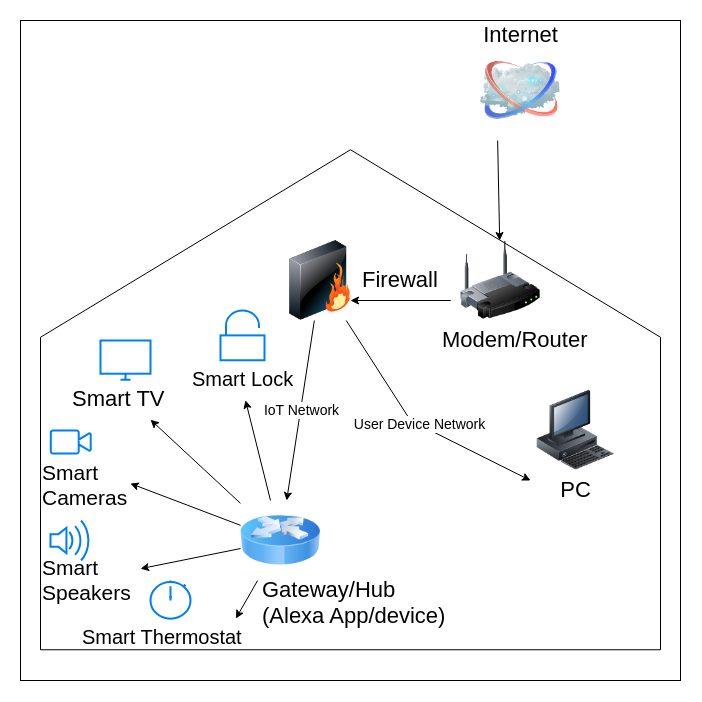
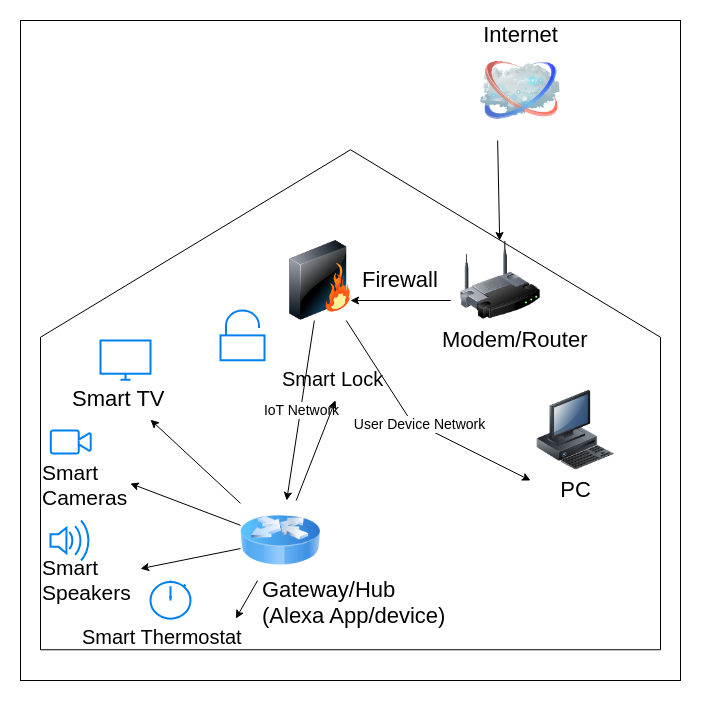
  <mxCell id="0" />
  <mxCell id="1" parent="0" />
  <mxCell id="2" value="" style="whiteSpace=wrap;html=1;aspect=fixed;" vertex="1" parent="1"><mxGeometry x="20" width="660" height="660" as="geometry" y="20" /></mxCell>
  <mxCell id="3" value="" style="shape=offPageConnector;whiteSpace=wrap;html=1;direction=west;" vertex="1" parent="1"><mxGeometry x="40" y="149.25" width="620" height="500" as="geometry" /></mxCell>
  <mxCell id="4" value="" style="image;html=1;labelBackgroundColor=#ffffff;image=img/lib/clip_art/networking/Wireless_Router_128x128.png;rounded=1;shadow=0;comic=0;strokeWidth=2;fontSize=22" parent="1" vertex="1"><mxGeometry x="460" y="240" width="80" height="80" as="geometry" /></mxCell>
  <mxCell id="5" value="Firewall" style="image;html=1;labelBackgroundColor=#ffffff;image=img/lib/clip_art/networking/Firewall_128x128.png;rounded=1;shadow=0;comic=0;strokeWidth=2;fontSize=22;labelPosition=right;verticalLabelPosition=middle;align=left;verticalAlign=middle;" parent="1" vertex="1"><mxGeometry x="280" y="240" width="80" height="80" as="geometry" /></mxCell>
  <mxCell id="6" value="Internet" style="image;html=1;labelBackgroundColor=#ffffff;image=img/lib/clip_art/networking/Cloud_128x128.png;rounded=1;shadow=0;comic=0;strokeWidth=2;fontSize=22;labelPosition=center;verticalLabelPosition=top;align=center;verticalAlign=bottom;" parent="1" vertex="1"><mxGeometry x="480" y="50" width="80" height="80" as="geometry" /></mxCell>
  <mxCell id="7" value="PC" style="image;html=1;labelBackgroundColor=#ffffff;image=img/lib/clip_art/computers/Workstation_128x128.png;rounded=1;shadow=0;comic=0;strokeWidth=2;fontSize=22" parent="1" vertex="1"><mxGeometry x="535" y="390" width="80" height="80" as="geometry" /></mxCell>
  <mxCell id="8" value="" style="endArrow=classic;html=1;rounded=0;" edge="1" parent="1" source="5"><mxGeometry relative="1" as="geometry"><mxPoint x="310" y="470" as="sourcePoint" /><mxPoint x="530" y="480" as="targetPoint" /><Array as="points"><mxPoint x="410" y="420" /></Array></mxGeometry></mxCell>
  <mxCell id="9" value="User Device Network" style="edgeLabel;resizable=0;html=1;;align=center;verticalAlign=middle;fontSize=14;" connectable="0" vertex="1" parent="8"><mxGeometry relative="1" as="geometry"><mxPoint x="1" as="offset" /></mxGeometry></mxCell>
  <mxCell id="10" value="" style="endArrow=classic;html=1;rounded=0;" edge="1" parent="1" target="4"><mxGeometry width="50" height="50" relative="1" as="geometry"><mxPoint x="497.14" y="140" as="sourcePoint" /><mxPoint x="489.997" y="240" as="targetPoint" /></mxGeometry></mxCell>
  <mxCell id="11" value="" style="endArrow=classic;html=1;rounded=0;entryX=0.694;entryY=0.06;entryDx=0;entryDy=0;entryPerimeter=0;" edge="1" parent="1"><mxGeometry width="50" height="50" relative="1" as="geometry"><mxPoint x="450.28" y="300" as="sourcePoint" /><mxPoint x="350" y="300" as="targetPoint" /></mxGeometry></mxCell>
  <mxCell id="12" value="" style="image;html=1;image=img/lib/clip_art/networking/Router_Icon_128x128.png" vertex="1" parent="1"><mxGeometry x="240" y="500" width="80" height="80" as="geometry" /></mxCell>
  <mxCell id="13" value="" style="html=1;verticalLabelPosition=bottom;align=center;labelBackgroundColor=#ffffff;verticalAlign=top;strokeWidth=2;strokeColor=#0080F0;shadow=0;dashed=0;shape=mxgraph.ios7.icons.volume_2;pointerEvents=1" vertex="1" parent="1"><mxGeometry x="50" y="520" width="40.3" height="40" as="geometry" /></mxCell>
  <mxCell id="14" value="" style="html=1;verticalLabelPosition=bottom;align=center;labelBackgroundColor=#ffffff;verticalAlign=top;strokeWidth=2;strokeColor=#0080F0;shadow=0;dashed=0;shape=mxgraph.ios7.icons.video_conversation;" vertex="1" parent="1"><mxGeometry x="50.3" y="430" width="40" height="23" as="geometry" /></mxCell>
  <mxCell id="15" value="" style="html=1;verticalLabelPosition=bottom;align=center;labelBackgroundColor=#ffffff;verticalAlign=top;strokeWidth=2;strokeColor=#0080F0;shadow=0;dashed=0;shape=mxgraph.ios7.icons.monitor;" vertex="1" parent="1"><mxGeometry x="100" y="340" width="50" height="39.25" as="geometry" /></mxCell>
  <mxCell id="16" value="" style="html=1;verticalLabelPosition=bottom;align=center;labelBackgroundColor=#ffffff;verticalAlign=top;strokeWidth=2;strokeColor=#0080F0;shadow=0;dashed=0;shape=mxgraph.ios7.icons.unlocked;" vertex="1" parent="1"><mxGeometry x="220" y="310" width="44" height="49.75" as="geometry" /></mxCell>
  <mxCell id="17" value="" style="html=1;verticalLabelPosition=bottom;align=center;labelBackgroundColor=#ffffff;verticalAlign=top;strokeWidth=2;strokeColor=#0080F0;shadow=0;dashed=0;shape=mxgraph.ios7.icons.stopwatch;" vertex="1" parent="1"><mxGeometry x="150" y="580" width="40" height="38.2" as="geometry" /></mxCell>
- <mxCell id="18" value="Smart Lock" style="text;whiteSpace=wrap;html=1;fontSize=20;" vertex="1" parent="1"><mxGeometry x="190" y="359.75" width="110" height="40" as="geometry" /></mxCell>
+ <mxCell id="18" value="Smart Lock" style="text;whiteSpace=wrap;html=1;fontSize=20;" vertex="1" parent="1"><mxGeometry x="280" y="359.75" width="110" height="40" as="geometry" /></mxCell>
  <mxCell id="19" value="Smart TV" style="text;whiteSpace=wrap;html=1;fontSize=22;" vertex="1" parent="1"><mxGeometry x="70" y="379.25" width="117" height="40" as="geometry" /></mxCell>
  <mxCell id="20" value="Smart Cameras" style="text;whiteSpace=wrap;html=1;fontSize=21;" vertex="1" parent="1"><mxGeometry x="40" y="453" width="89.85" height="40" as="geometry" /></mxCell>
  <mxCell id="21" value="Smart Speakers" style="text;whiteSpace=wrap;html=1;fontSize=21;" vertex="1" parent="1"><mxGeometry x="40" y="548.2" width="100" height="40" as="geometry" /></mxCell>
  <mxCell id="22" value="Smart Thermostat" style="text;whiteSpace=wrap;html=1;fontSize=20;" vertex="1" parent="1"><mxGeometry x="80" y="618.2" width="170" height="40" as="geometry" /></mxCell>
  <mxCell id="23" value="Modem/Router" style="text;whiteSpace=wrap;html=1;fontSize=22;" vertex="1" parent="1"><mxGeometry x="440" y="319.75" width="155" height="40" as="geometry" /></mxCell>
  <mxCell id="24" value="" style="endArrow=classic;html=1;rounded=0;" edge="1" parent="1" source="5" target="12"><mxGeometry relative="1" as="geometry"><mxPoint x="230" y="460" as="sourcePoint" /><mxPoint x="330" y="460" as="targetPoint" /><Array as="points" /></mxGeometry></mxCell>
  <mxCell id="25" value="IoT Network" style="edgeLabel;resizable=0;html=1;;align=center;verticalAlign=middle;fontSize=14;" connectable="0" vertex="1" parent="24"><mxGeometry relative="1" as="geometry" /></mxCell>
  <mxCell id="26" value="" style="endArrow=classic;html=1;rounded=0;entryX=0.5;entryY=1;entryDx=0;entryDy=0;" edge="1" parent="1" source="12" target="18"><mxGeometry width="50" height="50" relative="1" as="geometry"><mxPoint x="330" y="300" as="sourcePoint" /><mxPoint x="380" y="250" as="targetPoint" /></mxGeometry></mxCell>
  <mxCell id="27" value="" style="endArrow=classic;html=1;rounded=0;" edge="1" parent="1" source="12" target="19"><mxGeometry width="50" height="50" relative="1" as="geometry"><mxPoint x="330" y="300" as="sourcePoint" /><mxPoint x="380" y="250" as="targetPoint" /></mxGeometry></mxCell>
  <mxCell id="28" value="" style="endArrow=classic;html=1;rounded=0;entryX=1;entryY=0.75;entryDx=0;entryDy=0;" edge="1" parent="1" source="12" target="20"><mxGeometry width="50" height="50" relative="1" as="geometry"><mxPoint x="330" y="300" as="sourcePoint" /><mxPoint x="380" y="250" as="targetPoint" /></mxGeometry></mxCell>
  <mxCell id="29" value="" style="endArrow=classic;html=1;rounded=0;entryX=1;entryY=0.5;entryDx=0;entryDy=0;" edge="1" parent="1" source="12" target="21"><mxGeometry width="50" height="50" relative="1" as="geometry"><mxPoint x="330" y="300" as="sourcePoint" /><mxPoint x="380" y="250" as="targetPoint" /></mxGeometry></mxCell>
  <mxCell id="30" value="" style="endArrow=classic;html=1;rounded=0;entryX=0.914;entryY=-0.005;entryDx=0;entryDy=0;entryPerimeter=0;" edge="1" parent="1" source="12" target="22"><mxGeometry width="50" height="50" relative="1" as="geometry"><mxPoint x="330" y="300" as="sourcePoint" /><mxPoint x="380" y="250" as="targetPoint" /></mxGeometry></mxCell>
  <mxCell id="31" value="Gateway/Hub&lt;div style=&quot;font-size: 22px;&quot;&gt;(Alexa App/device)&lt;/div&gt;" style="text;whiteSpace=wrap;html=1;fontSize=22;" vertex="1" parent="1"><mxGeometry x="260" y="570" width="190" height="40" as="geometry" /></mxCell>
